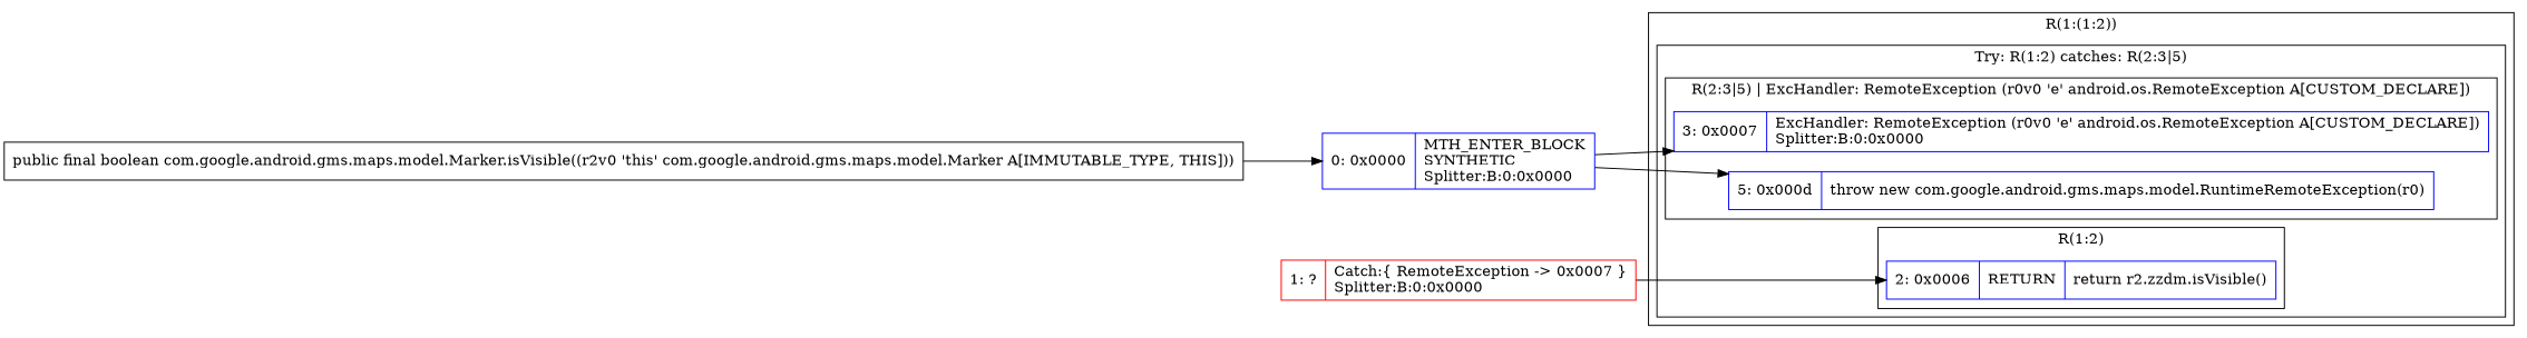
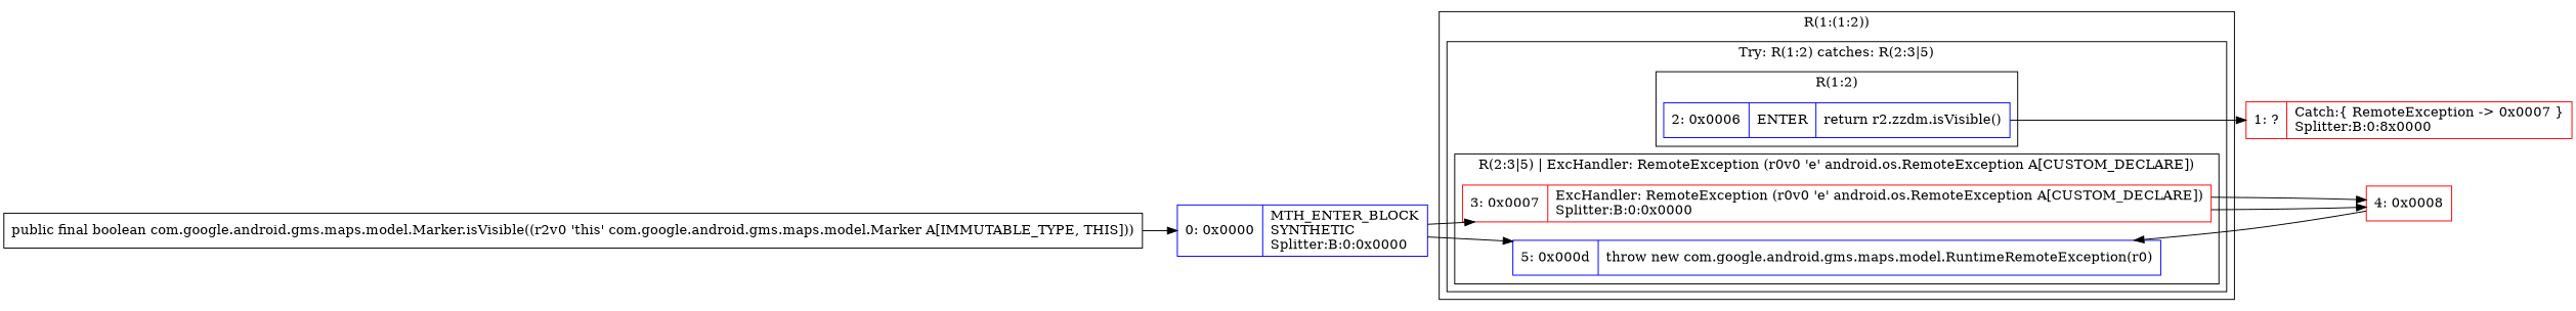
  digraph {
    rankdir=LR
    node [color=blue shape=record]
-   n1 [label="{2\:\ 0x0006|RETURN\l|return r2.zzdm.isVisible()\l}"]
-   n2 [label="{3\:\ 0x0007|ExcHandler: RemoteException (r0v0 'e' android.os.RemoteException A[CUSTOM_DECLARE])\lSplitter:B:0:0x0000\l}"]
+   n1 [label="{2\:\ 0x0006|ENTER\l|return r2.zzdm.isVisible()\l}"]
+   n2 [color=red label="{3\:\ 0x0007|ExcHandler: RemoteException (r0v0 'e' android.os.RemoteException A[CUSTOM_DECLARE])\lSplitter:B:0:0x0000\l}"]
    n3 [label="{5\:\ 0x000d|throw new com.google.android.gms.maps.model.RuntimeRemoteException(r0)\l}"]
+   n4 [color=red label="{4\:\ 0x0008}"]
    n5 [label="{0\:\ 0x0000|MTH_ENTER_BLOCK\lSYNTHETIC\lSplitter:B:0:0x0000\l}"]
-   n6 [color=red label="{1\:\ ?|Catch:\{ RemoteException \-\> 0x0007 \}\lSplitter:B:0:0x0000\l}"]
+   n6 [color=red label="{1\:\ ?|Catch:\{ RemoteException \-\> 0x0007 \}\lSplitter:B:0:8x0000\l}"]
    n7 [label="{public final boolean com.google.android.gms.maps.model.Marker.isVisible((r2v0 'this' com.google.android.gms.maps.model.Marker A[IMMUTABLE_TYPE, THIS])) }" color=""]
    subgraph cluster_1 {
      label="R(1:(1:2))"
      subgraph cluster_2 {
        label="Try: R(1:2) catches: R(2:3|5)"
        subgraph cluster_3 {
          label="R(1:2)"
          n1
        }
        subgraph cluster_4 {
          label="R(2:3|5) | ExcHandler: RemoteException (r0v0 'e' android.os.RemoteException A[CUSTOM_DECLARE])\l"
          n2
          n3
        }
      }
    }
    subgraph cluster_5 {
      label="R(2:3|5) | ExcHandler: RemoteException (r0v0 'e' android.os.RemoteException A[CUSTOM_DECLARE])\l"
    }
+   n2 -> n4
+   n2 -> n4
+   n4 -> n3
    n5 -> n2
    n5 -> n3
-   n6 -> n1
+   n1 -> n6
    n7 -> n5
  }
